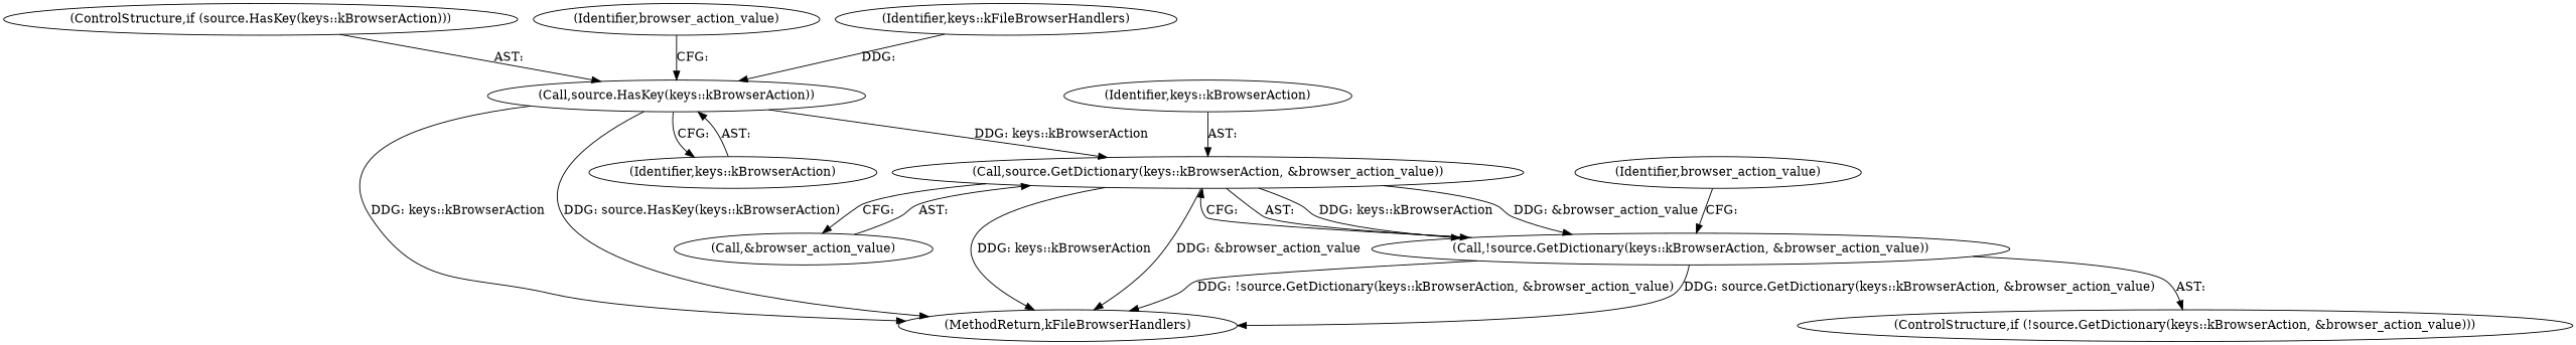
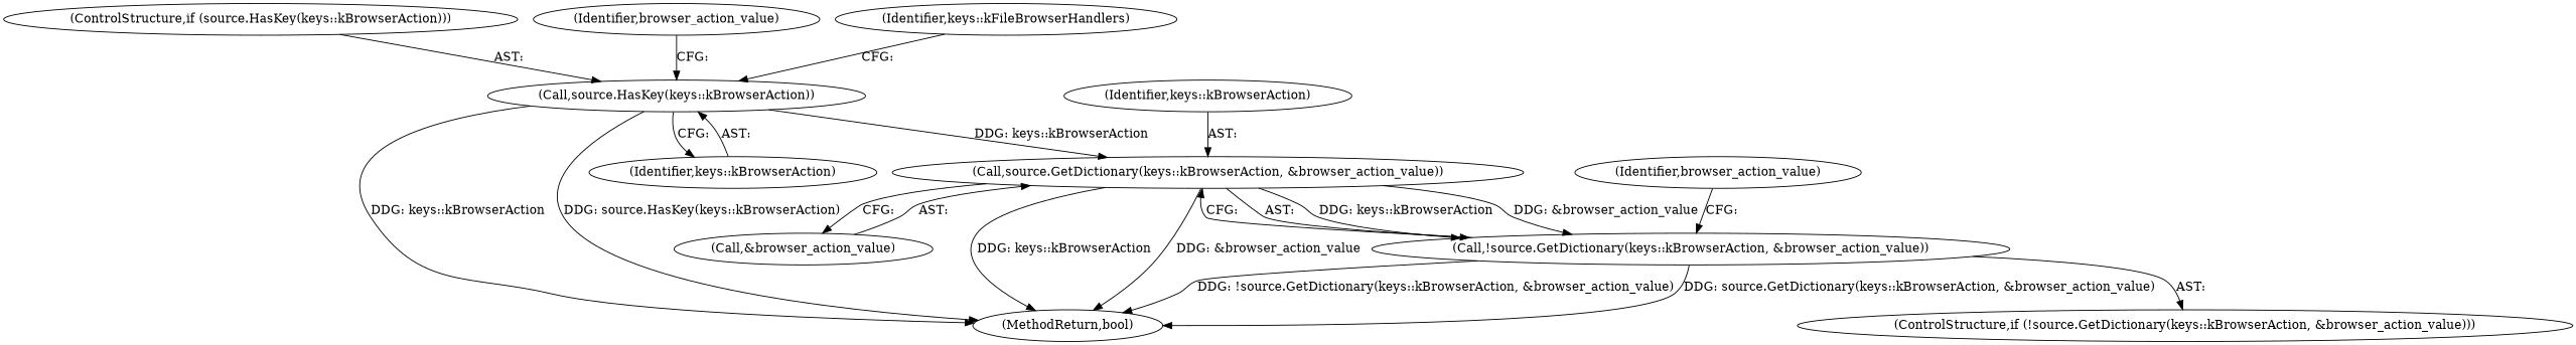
  digraph {
    n1 [label="(Call,source.GetDictionary(keys::kBrowserAction, &browser_action_value))"]
    n2 [label="(Call,!source.GetDictionary(keys::kBrowserAction, &browser_action_value))"]
    n3 [label="(Call,&browser_action_value)"]
-   n4 [label="(MethodReturn,kFileBrowserHandlers)"]
+   n4 [label="(MethodReturn,bool)"]
    n5 [label="(ControlStructure,if (!source.GetDictionary(keys::kBrowserAction, &browser_action_value)))"]
    n6 [label="(Call,source.HasKey(keys::kBrowserAction))"]
    n7 [label="(Identifier,keys::kBrowserAction)"]
    n8 [label="(ControlStructure,if (source.HasKey(keys::kBrowserAction)))"]
    n9 [label="(Identifier,keys::kBrowserAction)"]
    n10 [label="(Identifier,browser_action_value)"]
    n11 [label="(Identifier,keys::kFileBrowserHandlers)"]
    n12 [label="(Identifier,browser_action_value)"]
    n1 -> n2 [label="AST: "]
    n1 -> n2 [label="DDG: keys::kBrowserAction"]
    n1 -> n2 [label="DDG: &browser_action_value"]
    n1 -> n3 [label="CFG: "]
    n1 -> n4 [label="DDG: keys::kBrowserAction"]
    n1 -> n4 [label="DDG: &browser_action_value"]
    n2 -> n1 [label="CFG: "]
    n2 -> n4 [label="DDG: !source.GetDictionary(keys::kBrowserAction, &browser_action_value)"]
    n2 -> n4 [label="DDG: source.GetDictionary(keys::kBrowserAction, &browser_action_value)"]
    n2 -> n5 [label="AST: "]
    n3 -> n1 [label="AST: "]
    n6 -> n1 [label="DDG: keys::kBrowserAction"]
    n6 -> n4 [label="DDG: keys::kBrowserAction"]
    n6 -> n4 [label="DDG: source.HasKey(keys::kBrowserAction)"]
    n6 -> n7 [label="CFG: "]
    n7 -> n6 [label="AST: "]
    n8 -> n6 [label="AST: "]
    n9 -> n1 [label="AST: "]
    n10 -> n6 [label="CFG: "]
-   n11 -> n6 [label="DDG: "]
+   n11 -> n6 [label="CFG: "]
    n12 -> n2 [label="CFG: "]
  }
